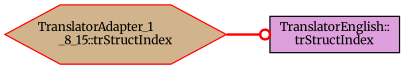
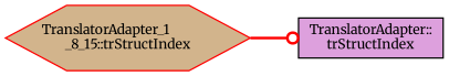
  digraph {
    rankdir=LR
    fontname=Merriweather
    node [fontname=Merriweather fontsize=10 style=filled]
    n1 [color=red fillcolor=tan fontcolor=black height=0.2 label="TranslatorAdapter_1\l_8_15::trStructIndex" shape=hexagon width=0.4]
-   n2 [color=black fillcolor=plum height=0.2 label="TranslatorEnglish::\ltrStructIndex" shape=box width=0.4]
+   n2 [color=black fillcolor=plum height=0.2 label="TranslatorAdapter::\ltrStructIndex" shape=box width=0.4]
    n1 -> n2 [color=red fontname=Merriweather fontsize=10 labelfontname=Helvetica labelfontsize=10 style=bold arrowhead=odot]
  }
